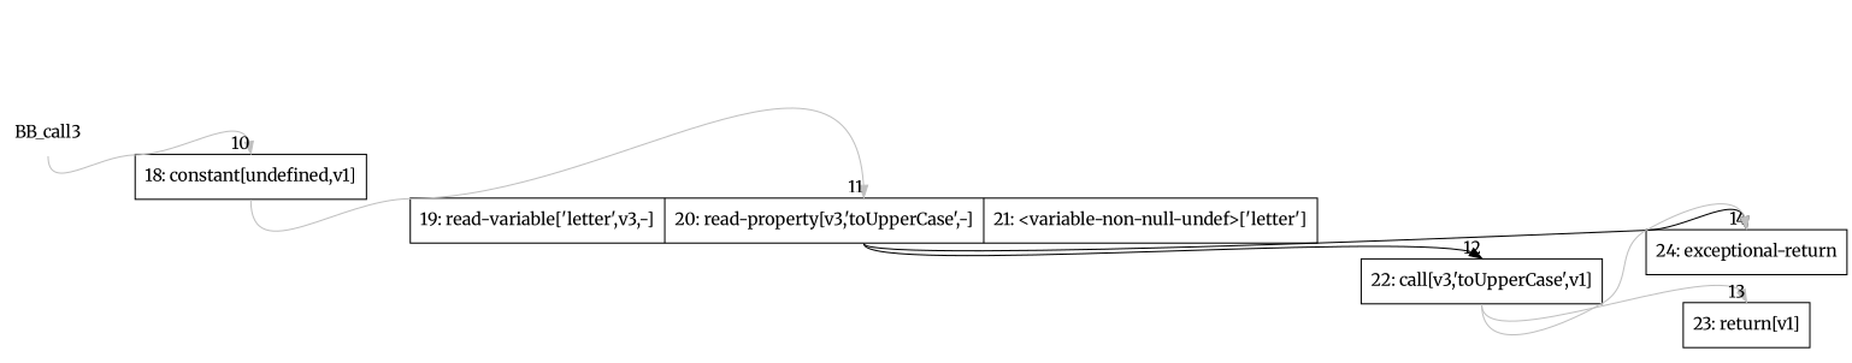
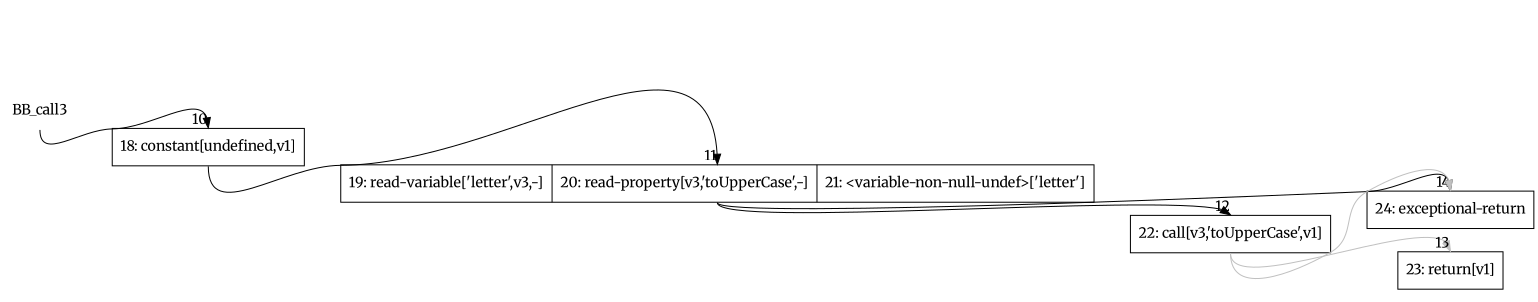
  digraph {
    fontname=Merriweather
    rankdir=LR
    node [fontname=Merriweather shape=record]
    edge [fontname=Merriweather headport=n tailport=s]
    n1 [label=BB_call3 shape=none]
    n2 [label="{18: constant[undefined,v1]}"]
    n3 [label="{19: read-variable['letter',v3,-]|20: read-property[v3,'toUpperCase',-]|21: \<variable-non-null-undef\>['letter']}"]
    n4 [label="{22: call[v3,'toUpperCase',v1]}"]
    n5 [label="{24: exceptional-return}"]
    n6 [label="{23: return[v1]}"]
-   n1 -> n2 [headlabel="    10" color=gray]
-   n2 -> n3 [headlabel="      11" color=gray]
+   n1 -> n2 [headlabel="    10"]
+   n2 -> n3 [headlabel="      11"]
    n3 -> n4 [headlabel="      12"]
    n3 -> n5 [color=black headlabel="      14"]
    n4 -> n5 [color=gray]
    n4 -> n6 [color=gray headlabel="      13"]
  }
